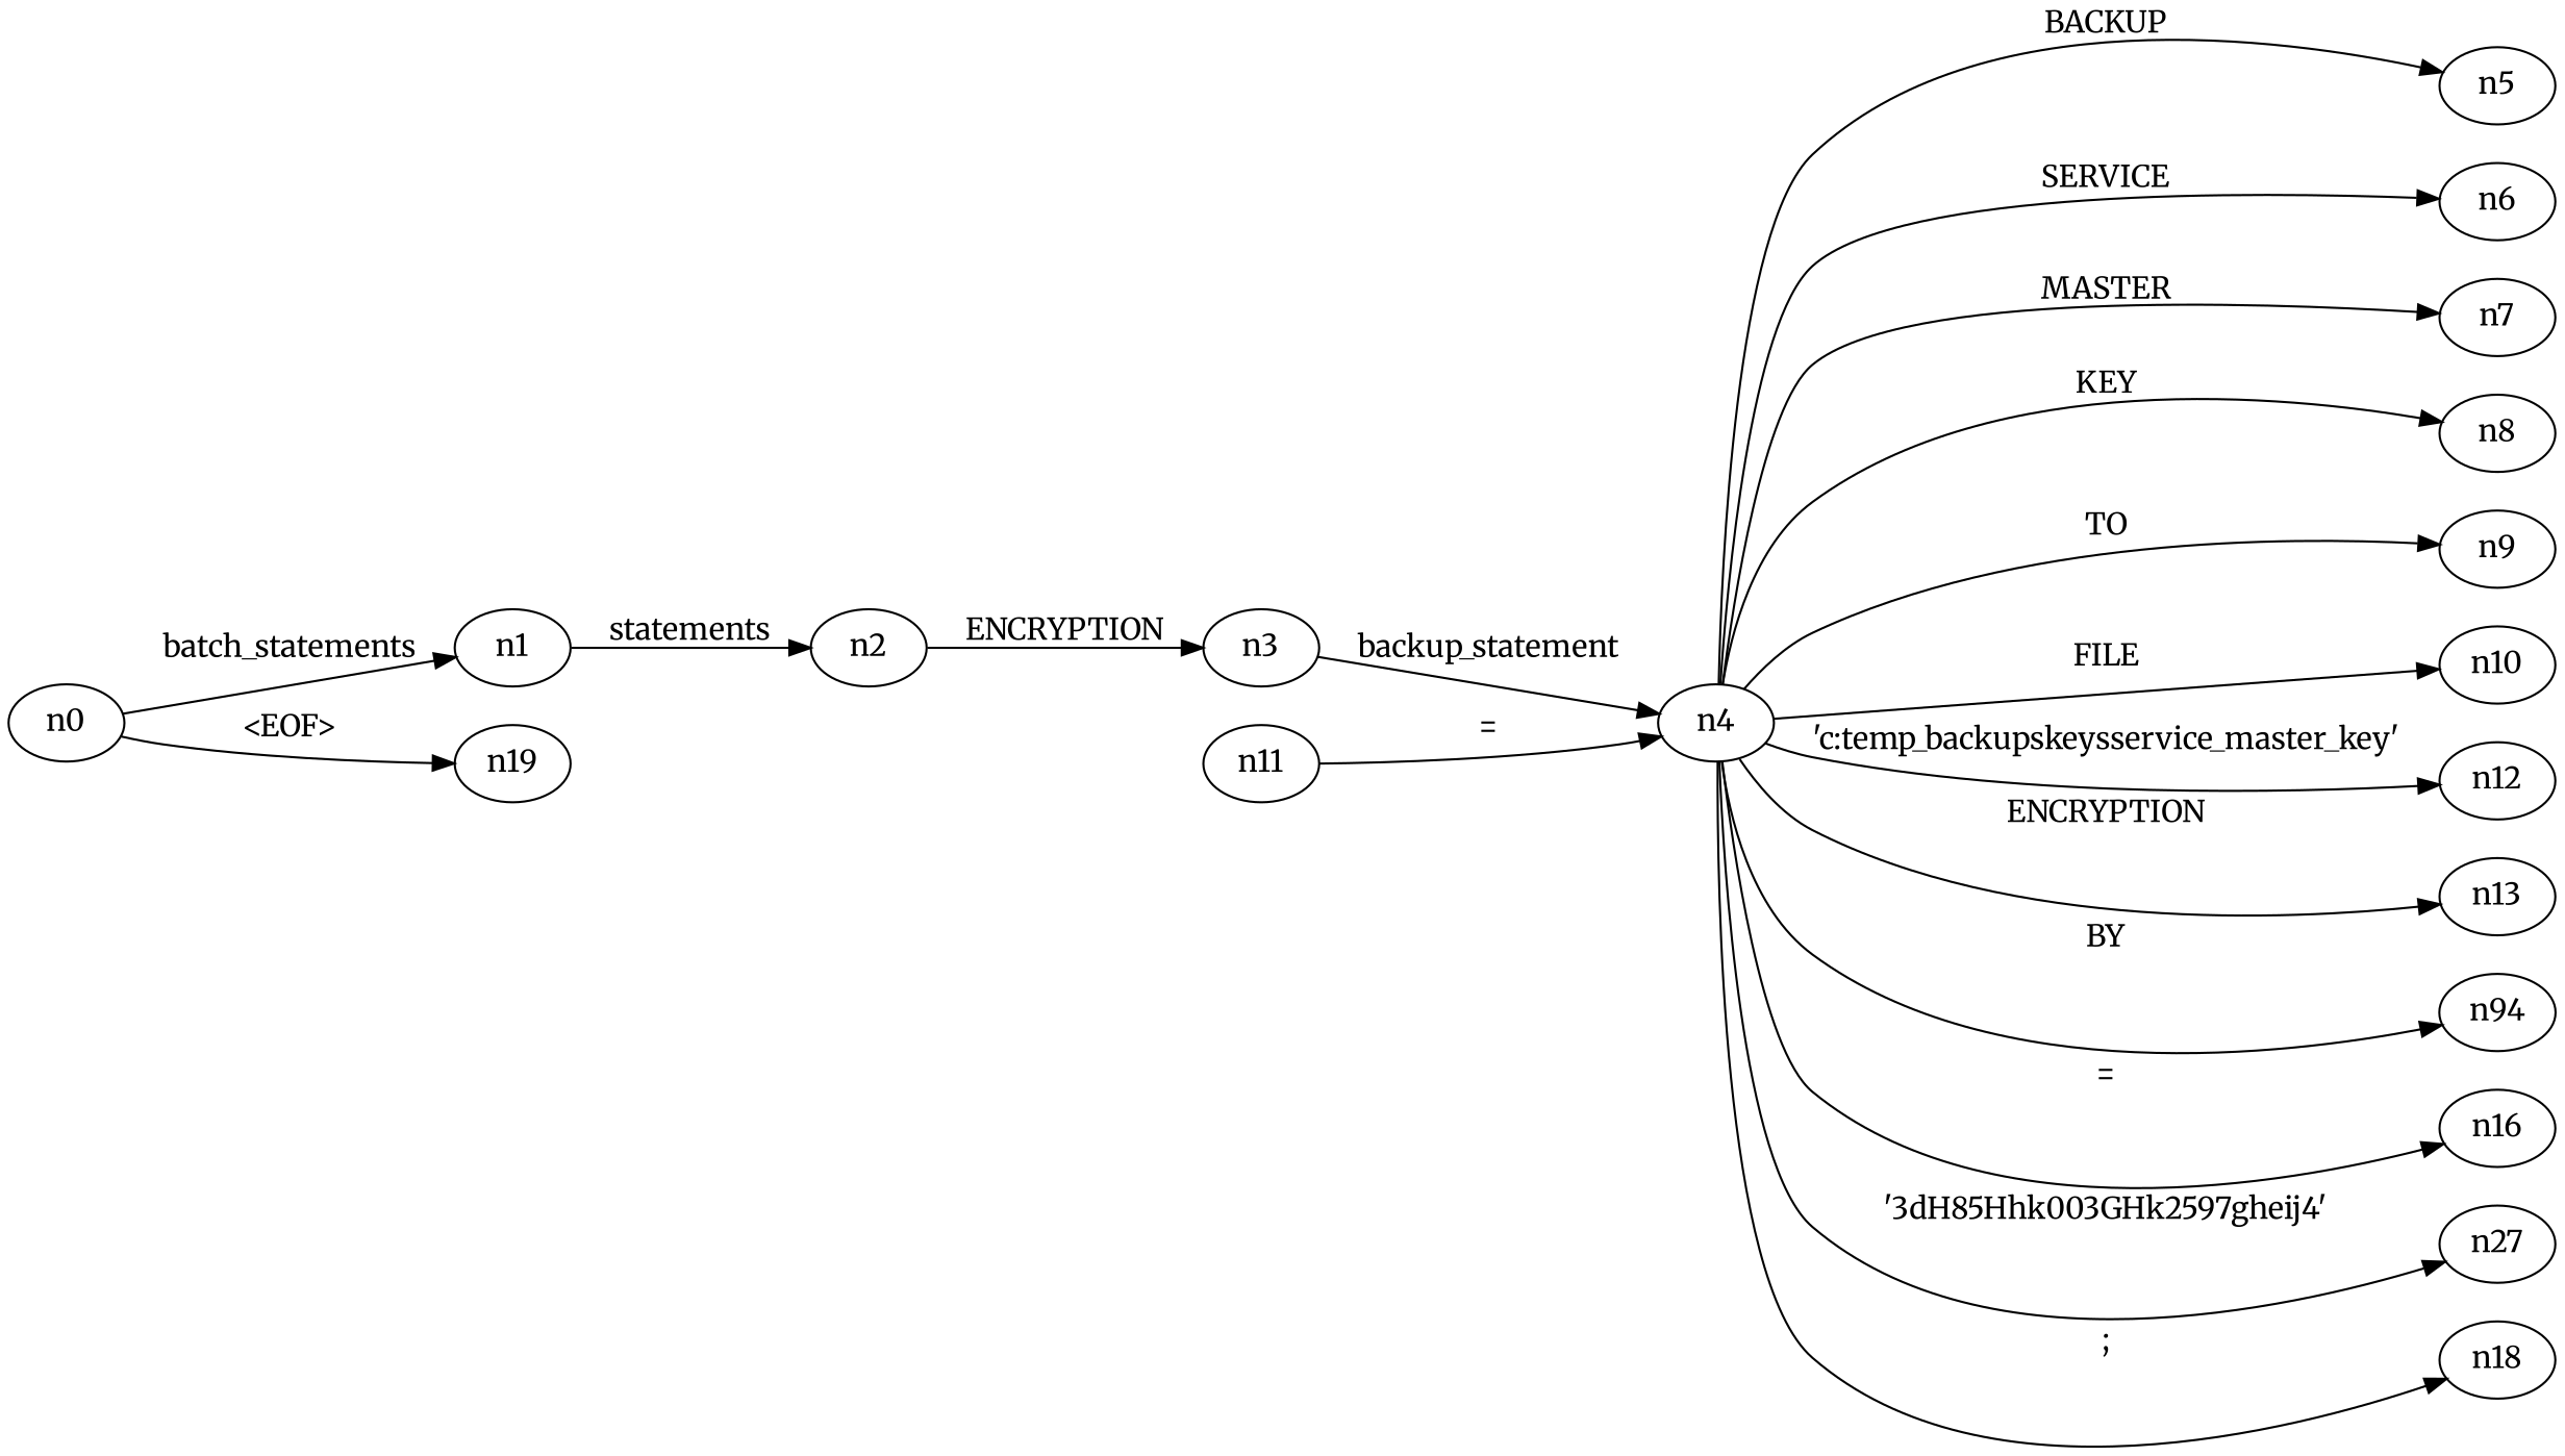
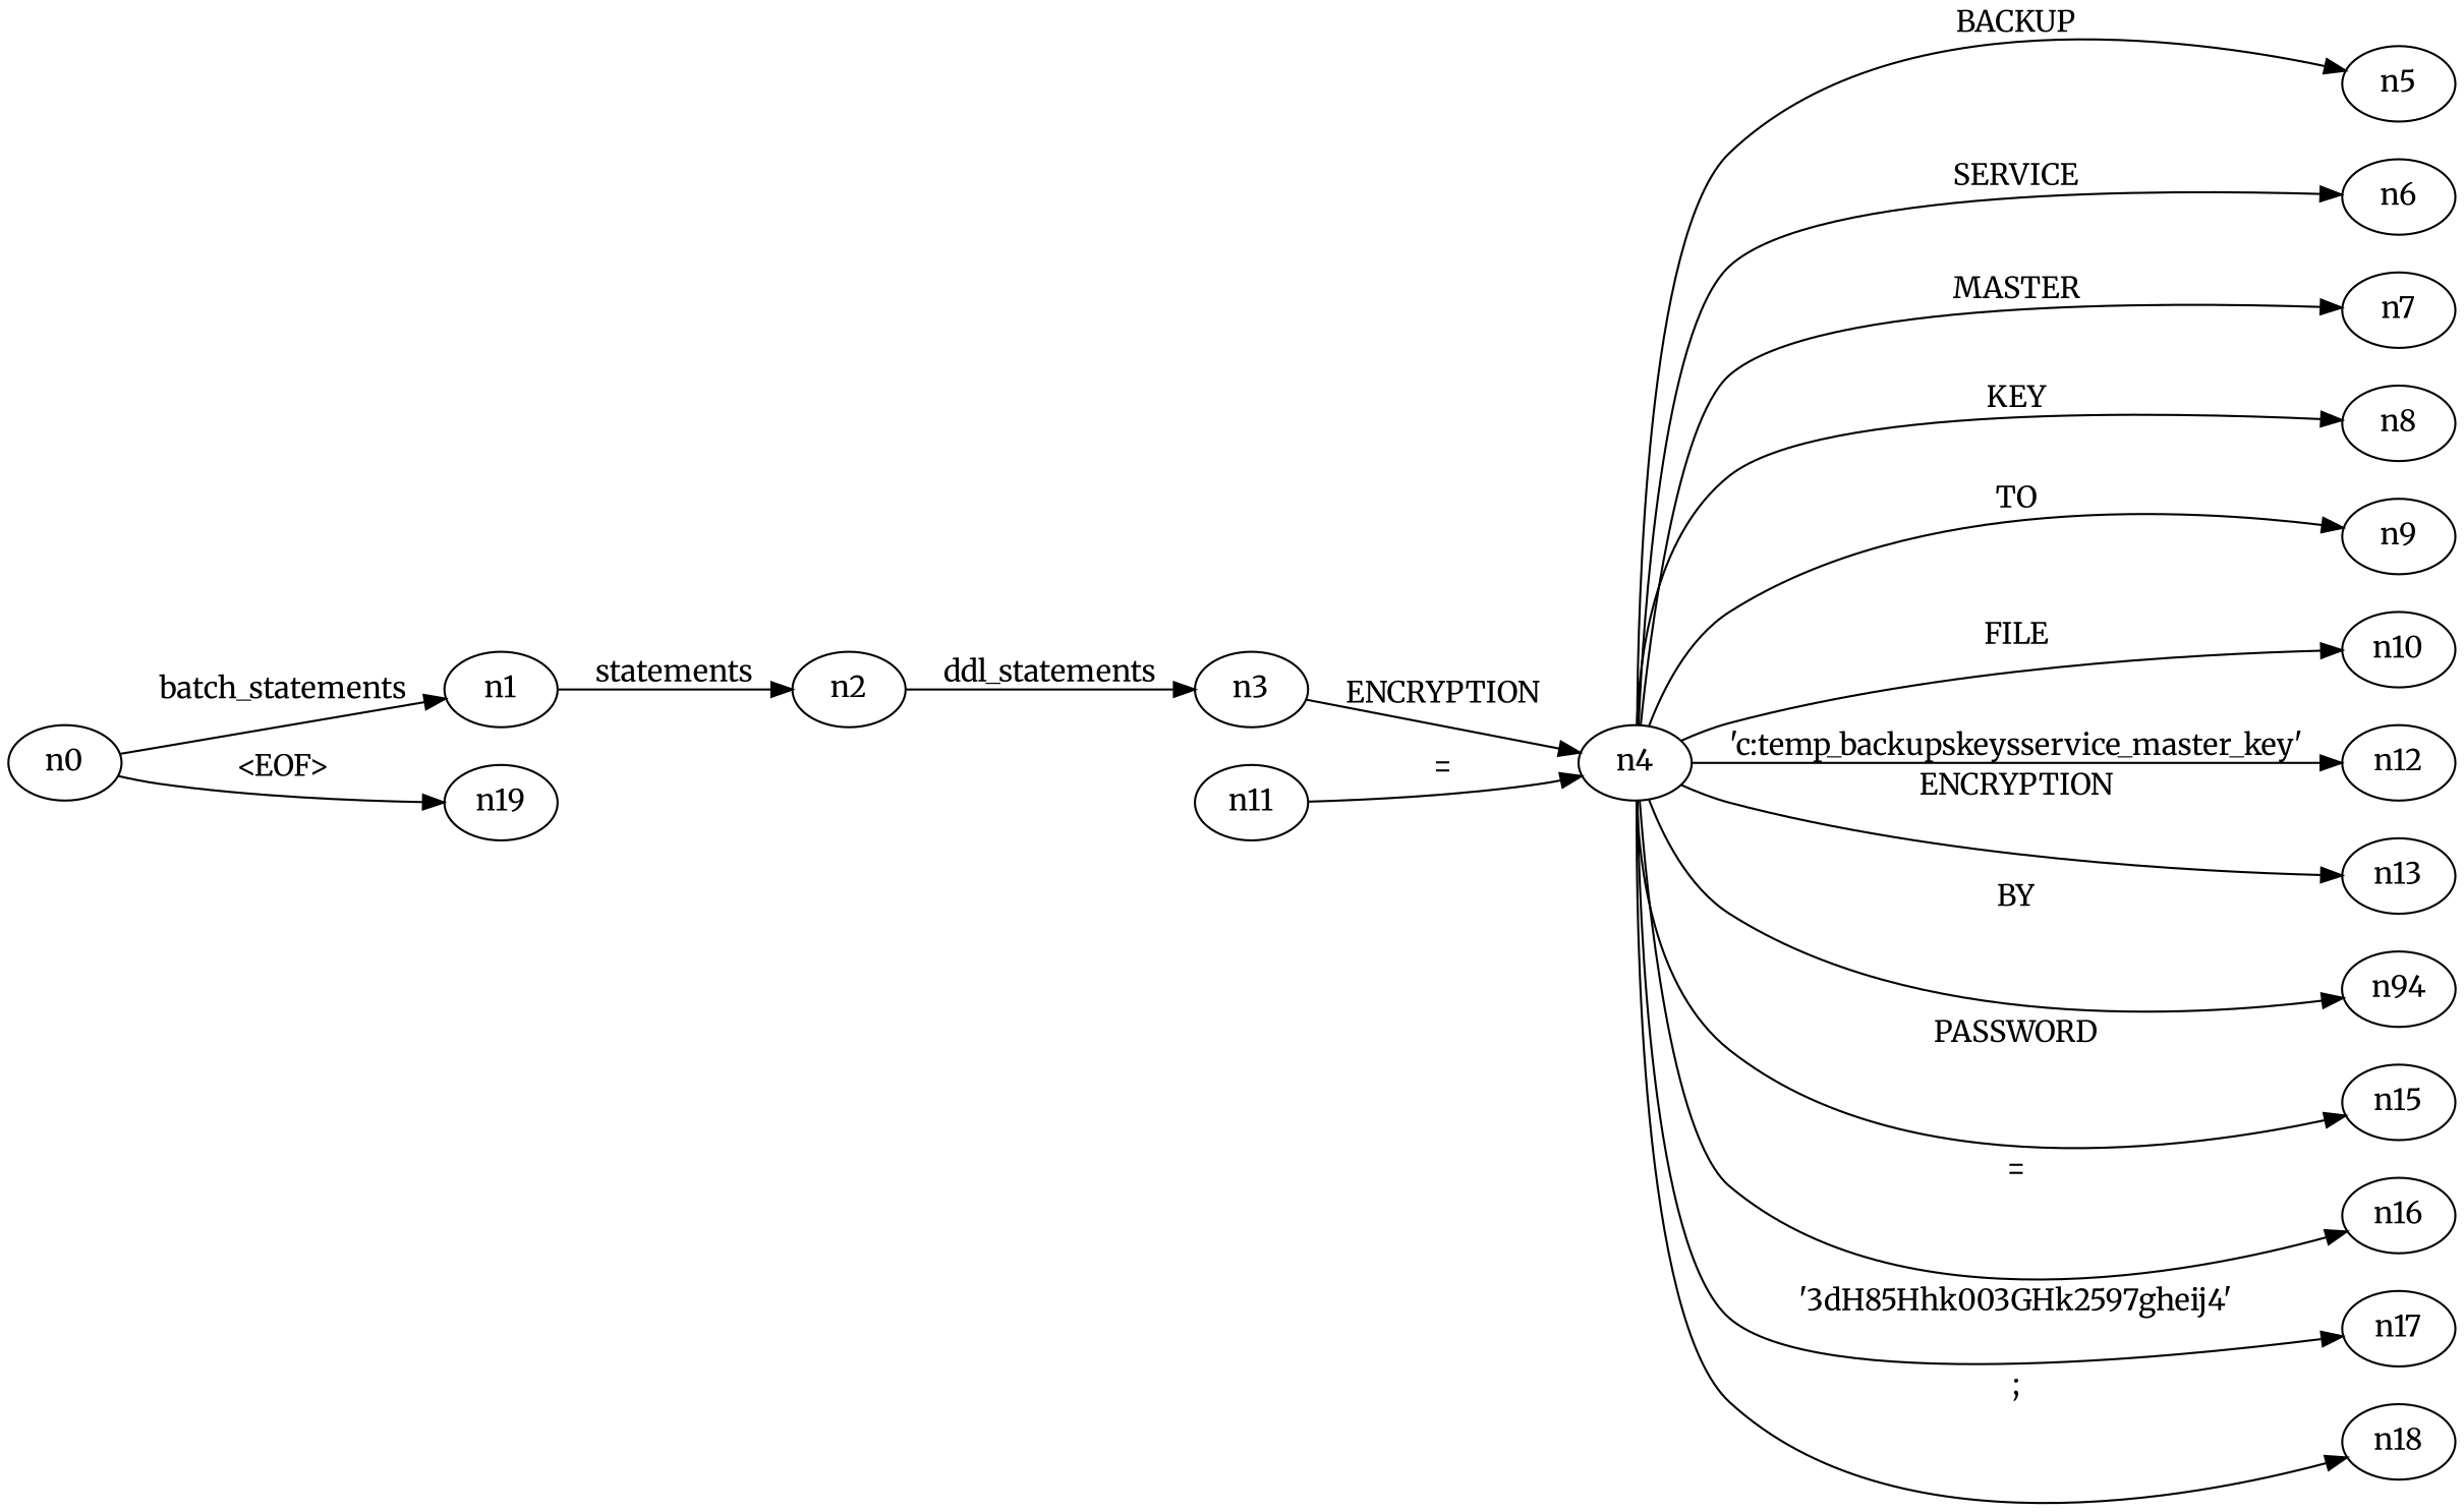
  digraph {
    fontname=Merriweather
    rankdir=LR
    node [fontname=Merriweather]
    edge [fontname=Merriweather]
    n0
    n1
    n19
    n2
    n3
    n4
    n5
    n6
    n7
    n8
    n9
    n10
    n12
    n13
    n14 [label=n94]
+   n15
    n16
-   n17 [label=n27]
+   n17
    n18
    n11
    n0 -> n1 [label=batch_statements]
    n0 -> n19 [label="<EOF>"]
    n1 -> n2 [label=statements]
-   n2 -> n3 [label=ENCRYPTION]
-   n3 -> n4 [label=backup_statement]
+   n2 -> n3 [label=ddl_statements]
+   n3 -> n4 [label=ENCRYPTION]
    n4 -> n5 [label=BACKUP]
    n4 -> n6 [label=SERVICE]
    n4 -> n7 [label=MASTER]
    n4 -> n8 [label=KEY]
    n4 -> n9 [label=TO]
    n4 -> n10 [label=FILE]
    n4 -> n12 [label="'c:\temp_backups\keys\service_master_key'"]
    n4 -> n13 [label=ENCRYPTION]
    n4 -> n14 [label=BY]
+   n4 -> n15 [label=PASSWORD]
    n4 -> n16 [label="="]
    n4 -> n17 [label="'3dH85Hhk003GHk2597gheij4'"]
    n4 -> n18 [label=";"]
    n11 -> n4 [label="="]
  }
